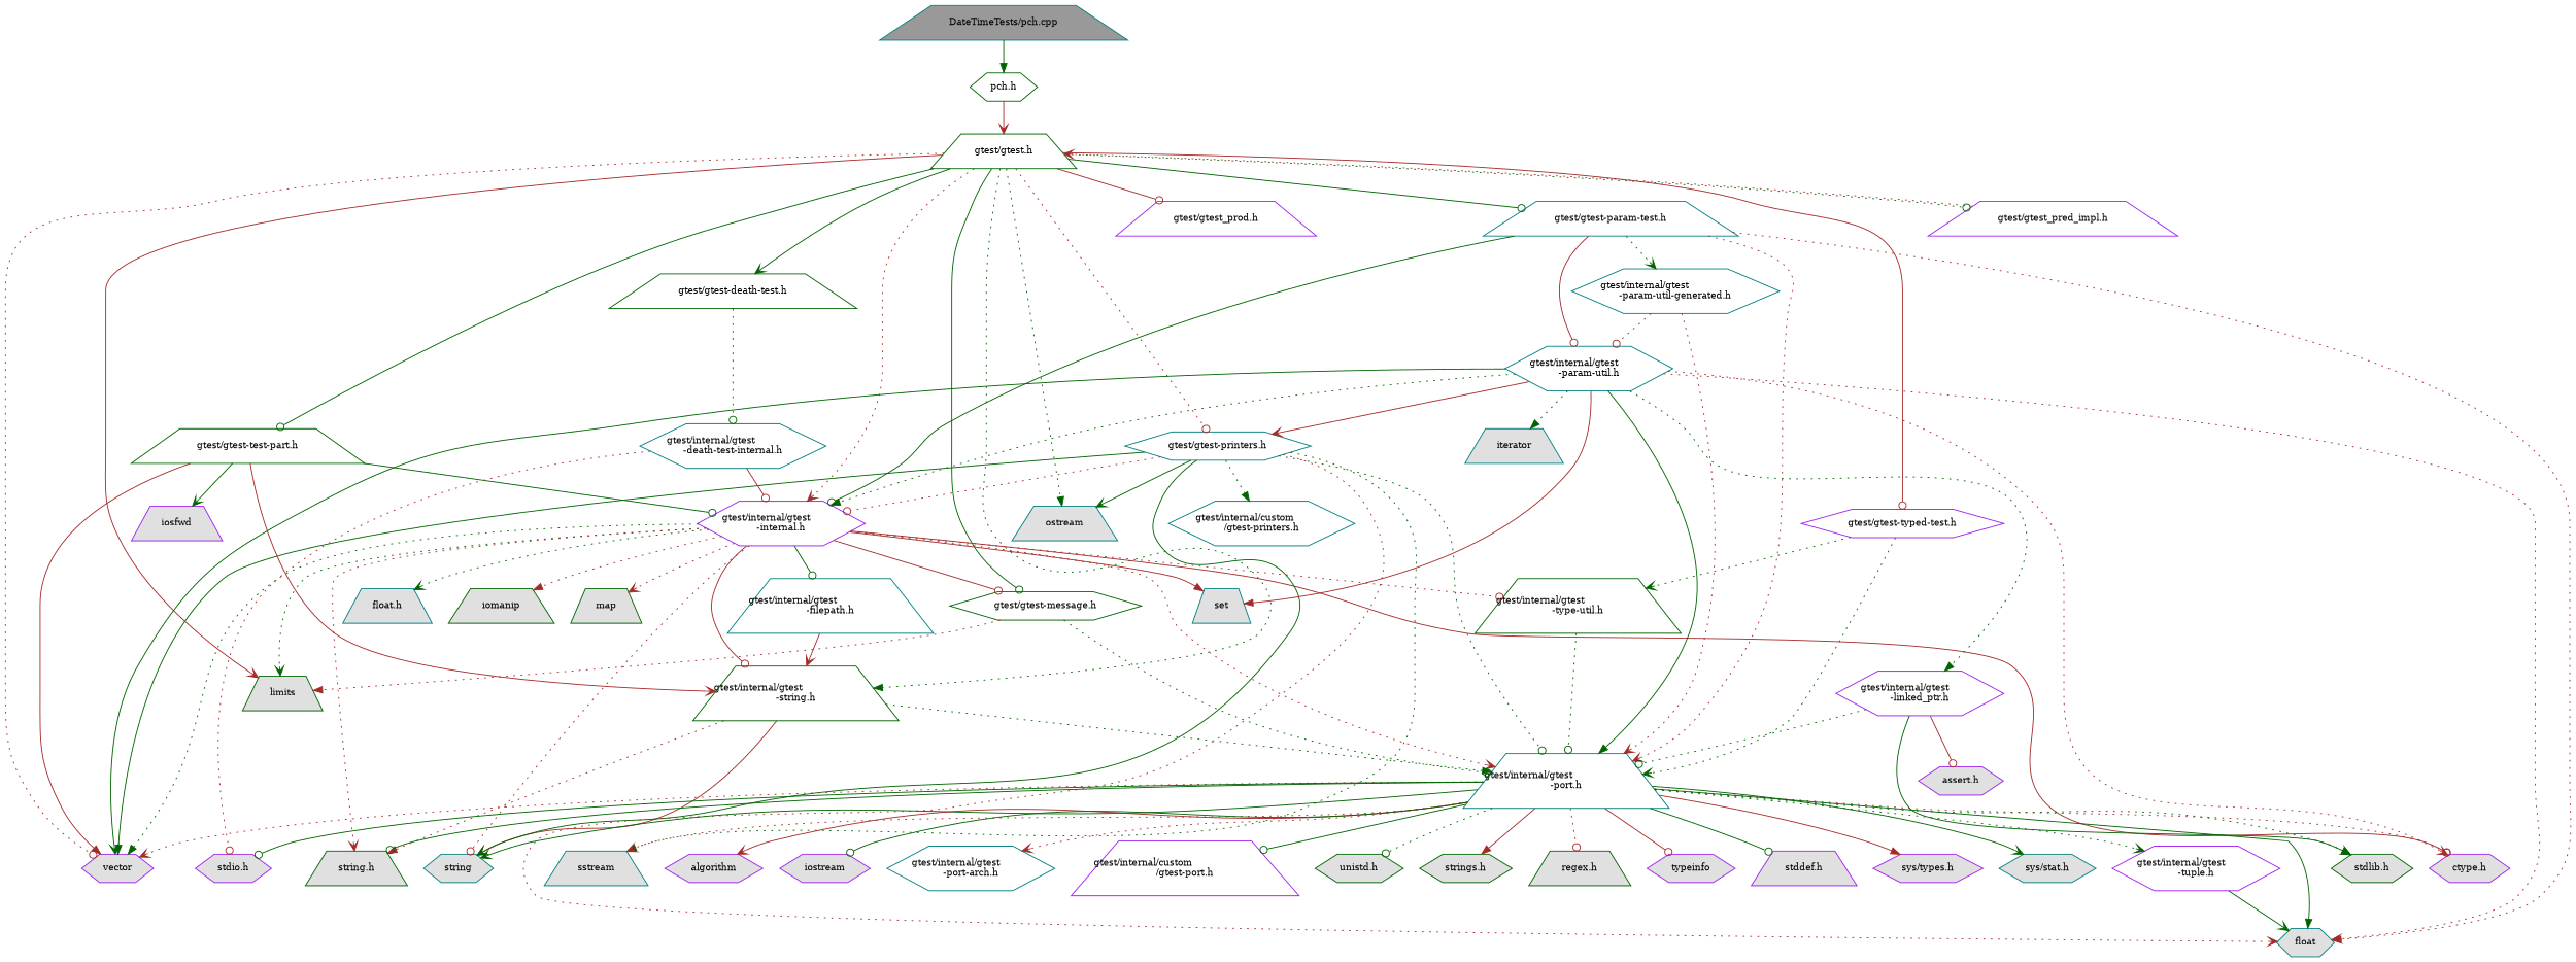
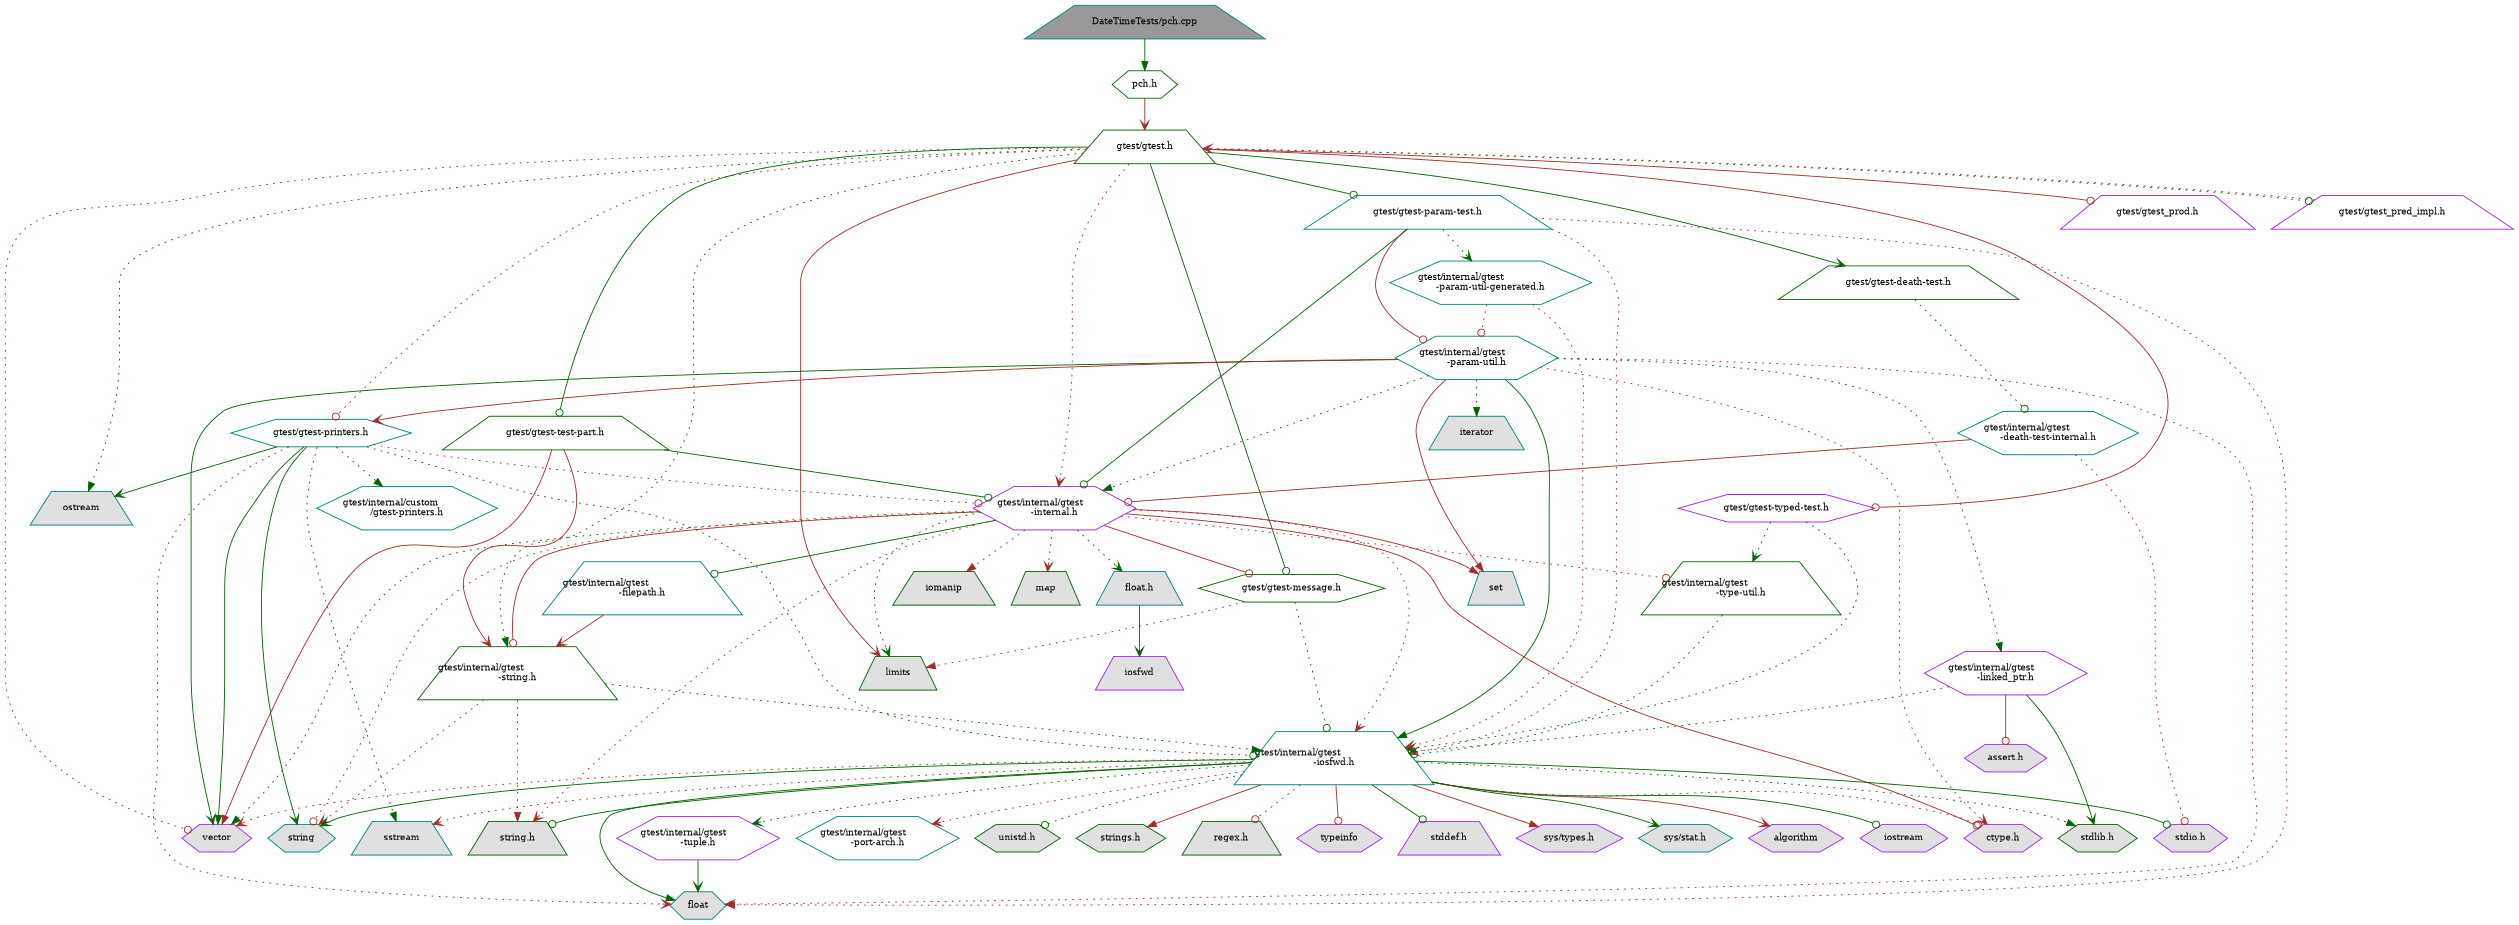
  digraph {
    fontname="DejaVu Serif"
    node [color=teal fillcolor="#E0E0E0" fontname="DejaVu Serif" fontsize=10 shape=hexagon style=filled]
    edge [arrowhead=odot color=darkgreen fontname="DejaVu Serif" fontsize=10 labelfontname=Helvetica labelfontsize=10 style=dotted]
    n1 [fillcolor=grey60 fontcolor=black height=0.2 label="DateTimeTests/pch.cpp" shape=trapezium width=0.4]
    n2 [color=darkgreen fillcolor=white height=0.2 label="pch.h" width=0.4]
    n3 [color=darkgreen fillcolor=white height=0.2 label="gtest/gtest.h" shape=trapezium width=0.4]
    n4 [color=darkgreen height=0.2 label=limits shape=trapezium width=0.4]
    n5 [height=0.2 label=ostream shape=trapezium width=0.4]
    n6 [color=purple height=0.2 label=vector width=0.4]
    n7 [color=purple fillcolor=white height=0.2 label="gtest/internal/gtest\l-internal.h" width=0.4]
    n8 [color=darkgreen fillcolor=white height=0.2 label="gtest/gtest-message.h" width=0.4]
    n9 [color=darkgreen fillcolor=white height=0.2 label="gtest/internal/gtest\l-string.h" shape=trapezium width=0.4]
    n10 [color=darkgreen fillcolor=white height=0.2 label="gtest/gtest-death-test.h" shape=trapezium width=0.4]
    n11 [fillcolor=white height=0.2 label="gtest/gtest-param-test.h" shape=trapezium width=0.4]
    n12 [fillcolor=white height=0.2 label="gtest/gtest-printers.h" width=0.4]
    n13 [color=purple fillcolor=white height=0.2 label="gtest/gtest_prod.h" shape=trapezium width=0.4]
    n14 [color=darkgreen fillcolor=white height=0.2 label="gtest/gtest-test-part.h" shape=trapezium width=0.4]
    n15 [color=purple fillcolor=white height=0.2 label="gtest/gtest-typed-test.h" width=0.4]
    n16 [color=purple fillcolor=white height=0.2 label="gtest/gtest_pred_impl.h" shape=trapezium width=0.4]
-   n17 [fillcolor=white height=0.2 label="gtest/internal/gtest\l-port.h" shape=trapezium width=0.4]
+   n17 [fillcolor=white height=0.2 label="gtest/internal/gtest\l-iosfwd.h" shape=trapezium width=0.4]
    n18 [color=purple height=0.2 label="ctype.h" width=0.4]
    n19 [color=darkgreen height=0.2 label="string.h" shape=trapezium width=0.4]
    n20 [height=0.2 label=string width=0.4]
    n21 [height=0.2 label="float.h" shape=trapezium width=0.4]
    n22 [color=darkgreen height=0.2 label=iomanip shape=trapezium width=0.4]
    n23 [color=darkgreen height=0.2 label=map shape=trapezium width=0.4]
    n24 [height=0.2 label=set shape=trapezium width=0.4]
    n25 [fillcolor=white height=0.2 label="gtest/internal/gtest\l-filepath.h" shape=trapezium width=0.4]
    n26 [color=darkgreen fillcolor=white height=0.2 label="gtest/internal/gtest\l-type-util.h" shape=trapezium width=0.4]
    n27 [fillcolor=white height=0.2 label="gtest/internal/gtest\l-death-test-internal.h" width=0.4]
    n28 [height=0.2 label=float width=0.4]
    n29 [fillcolor=white height=0.2 label="gtest/internal/gtest\l-param-util.h" width=0.4]
    n30 [fillcolor=white height=0.2 label="gtest/internal/gtest\l-param-util-generated.h" width=0.4]
    n31 [height=0.2 label=sstream shape=trapezium width=0.4]
    n32 [fillcolor=white height=0.2 label="gtest/internal/custom\l/gtest-printers.h" width=0.4]
    n33 [color=purple height=0.2 label=iosfwd shape=trapezium width=0.4]
    n34 [color=purple height=0.2 label="stddef.h" shape=trapezium width=0.4]
    n35 [color=darkgreen height=0.2 label="stdlib.h" width=0.4]
    n36 [color=purple height=0.2 label="stdio.h" width=0.4]
    n37 [color=purple height=0.2 label="sys/types.h" width=0.4]
    n38 [height=0.2 label="sys/stat.h" width=0.4]
    n39 [color=purple height=0.2 label=algorithm width=0.4]
    n40 [color=purple height=0.2 label=iostream width=0.4]
    n41 [fillcolor=white height=0.2 label="gtest/internal/gtest\l-port-arch.h" width=0.4]
-   n42 [color=purple fillcolor=white height=0.2 label="gtest/internal/custom\l/gtest-port.h" shape=trapezium width=0.4]
    n43 [color=darkgreen height=0.2 label="unistd.h" width=0.4]
    n44 [color=darkgreen height=0.2 label="strings.h" width=0.4]
    n45 [color=darkgreen height=0.2 label="regex.h" shape=trapezium width=0.4]
    n46 [color=purple height=0.2 label=typeinfo width=0.4]
    n47 [color=purple fillcolor=white height=0.2 label="gtest/internal/gtest\l-tuple.h" width=0.4]
    n48 [height=0.2 label=iterator shape=trapezium width=0.4]
    n49 [color=purple fillcolor=white height=0.2 label="gtest/internal/gtest\l-linked_ptr.h" width=0.4]
    n50 [color=purple height=0.2 label="assert.h" width=0.4]
    n1 -> n2 [arrowhead=normal style=solid]
    n2 -> n3 [arrowhead=vee color=brown style=solid]
    n3 -> n4 [arrowhead=vee color=brown style=solid]
    n3 -> n5 [arrowhead=normal]
    n3 -> n6 [color=brown]
    n3 -> n7 [arrowhead=vee color=brown]
    n3 -> n8 [style=solid]
    n3 -> n9 [arrowhead=normal]
    n3 -> n10 [arrowhead=vee style=solid]
    n3 -> n11 [style=solid]
    n3 -> n12 [color=brown]
    n3 -> n13 [color=brown style=solid]
    n3 -> n14 [style=solid]
    n3 -> n15 [color=brown style=solid]
    n3 -> n16
    n7 -> n4 [arrowhead=vee]
    n7 -> n6 [arrowhead=normal]
    n7 -> n8 [color=brown style=solid]
    n7 -> n9 [color=brown style=solid]
    n7 -> n17 [arrowhead=vee color=brown]
    n7 -> n18 [color=brown style=solid]
    n7 -> n19 [arrowhead=vee color=brown]
    n7 -> n20 [color=brown]
    n7 -> n21 [arrowhead=vee]
    n7 -> n22 [arrowhead=normal color=brown]
    n7 -> n23 [arrowhead=vee color=brown]
    n7 -> n24 [arrowhead=normal color=brown style=solid]
    n7 -> n25 [style=solid]
    n7 -> n26 [color=brown]
    n8 -> n4 [arrowhead=normal color=brown]
    n8 -> n17
    n9 -> n17 [arrowhead=normal]
    n9 -> n19 [arrowhead=normal color=brown]
-   n9 -> n20 [arrowhead=vee color=brown style=solid]
+   n9 -> n20 [arrowhead=vee color=brown]
    n10 -> n27
    n11 -> n7 [style=solid]
    n11 -> n17 [arrowhead=vee color=brown]
    n11 -> n28 [arrowhead=normal color=brown]
    n11 -> n29 [color=brown style=solid]
    n11 -> n30 [arrowhead=vee]
    n12 -> n5 [arrowhead=vee style=solid]
    n12 -> n6 [arrowhead=normal style=solid]
    n12 -> n7 [color=brown]
    n12 -> n17
    n12 -> n20 [arrowhead=vee style=solid]
    n12 -> n28 [arrowhead=vee color=brown]
    n12 -> n31 [arrowhead=normal]
    n12 -> n32 [arrowhead=normal]
    n14 -> n6 [arrowhead=normal color=brown style=solid]
    n14 -> n7 [style=solid]
    n14 -> n9 [arrowhead=vee color=brown style=solid]
-   n14 -> n33 [arrowhead=vee style=solid]
+   n21 -> n33 [arrowhead=vee style=solid]
    n15 -> n17 [arrowhead=vee]
    n15 -> n26 [arrowhead=vee]
    n16 -> n3 [arrowhead=vee color=brown]
    n17 -> n6 [arrowhead=vee color=brown]
    n17 -> n18 [color=brown]
    n17 -> n19 [style=solid]
    n17 -> n20 [arrowhead=vee style=solid]
    n17 -> n28 [arrowhead=normal style=solid]
    n17 -> n31 [arrowhead=vee color=brown]
    n17 -> n34 [style=solid]
    n17 -> n35 [arrowhead=normal]
    n17 -> n36 [style=solid]
    n17 -> n37 [arrowhead=normal color=brown style=solid]
    n17 -> n38 [arrowhead=vee style=solid]
    n17 -> n39 [arrowhead=vee color=brown style=solid]
    n17 -> n40 [style=solid]
    n17 -> n41 [arrowhead=vee color=brown]
-   n17 -> n42 [style=solid]
    n17 -> n43
    n17 -> n44 [arrowhead=normal color=brown style=solid]
    n17 -> n45 [color=brown]
    n17 -> n46 [color=brown style=solid]
    n17 -> n47 [arrowhead=vee]
    n25 -> n9 [arrowhead=vee color=brown style=solid]
    n26 -> n17
    n27 -> n7 [color=brown style=solid]
    n27 -> n36 [color=brown]
    n29 -> n6 [arrowhead=vee style=solid]
    n29 -> n7 [arrowhead=normal]
    n29 -> n12 [arrowhead=vee color=brown style=solid]
    n29 -> n17 [arrowhead=normal style=solid]
    n29 -> n18 [arrowhead=vee color=brown]
    n29 -> n24 [arrowhead=normal color=brown style=solid]
    n29 -> n28 [arrowhead=vee color=brown]
    n29 -> n48 [arrowhead=normal]
    n29 -> n49 [arrowhead=normal]
    n30 -> n17 [arrowhead=vee color=brown]
    n30 -> n29 [color=brown]
    n47 -> n28 [arrowhead=vee style=solid]
    n49 -> n17
    n49 -> n35 [arrowhead=vee style=solid]
    n49 -> n50 [color=brown style=solid]
  }
